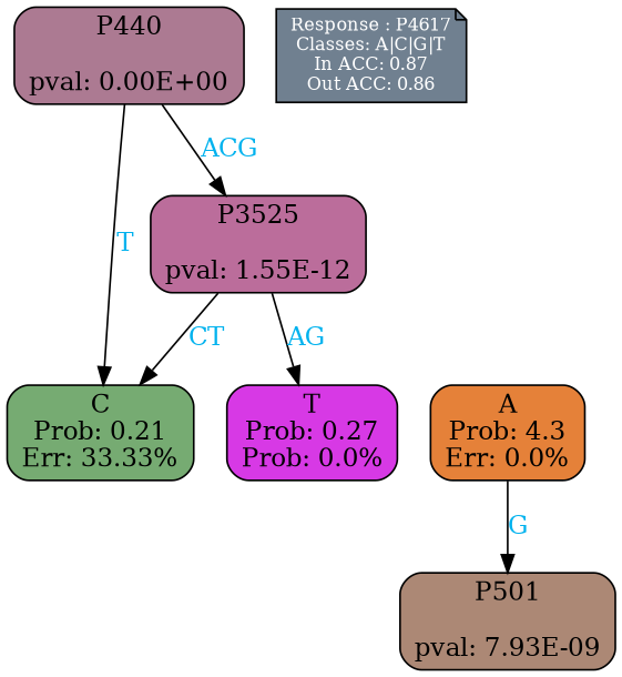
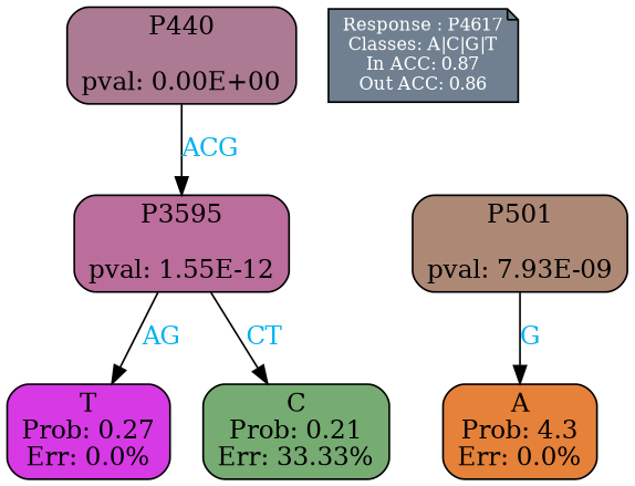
  digraph {
    fontname="DejaVu Serif"
    ranksep=equally
    splines=polylines
    node [color=black fontname="DejaVu Serif" shape=box style="filled, rounded"]
    edge [fontcolor=deepskyblue2 fontname="DejaVu Serif"]
-   n1 [fillcolor="#d739e5" label="T\nProb: 0.27\nProb: 0.0%"]
+   n1 [fillcolor="#d739e5" label="T\nProb: 0.27\nErr: 0.0%"]
    n2 [fillcolor="#e58139" label="A\nProb: 4.3\nErr: 0.0%"]
    n3 [fillcolor="#76ab72" label="C\nProb: 0.21\nErr: 33.33%"]
    n4 [align=left fillcolor=slategray fontcolor=white fontsize=10 label="Response : P4617\nClasses: A|C|G|T\nIn ACC: 0.87\nOut ACC: 0.86\n" shape=note style=filled]
    n5 [fillcolor="#ac7a92" label="P440\n\npval: 0.00E+00"]
-   n6 [fillcolor="#bb6d9b" label="P3525\n\npval: 1.55E-12"]
+   n6 [fillcolor="#bb6d9b" label="P3595\n\npval: 1.55E-12"]
    n7 [fillcolor="#ac8875" label="P501\n\npval: 7.93E-09"]
    subgraph sub_1 {
      rank=same
      n1
      n2
      n3
    }
    subgraph sub_2 {
      rank=same
      n4
      n5
    }
-   n5 -> n3 [label=T]
    n5 -> n6 [label=ACG]
    n6 -> n1 [label=AG]
    n6 -> n3 [label=CT]
-   n2 -> n7 [label=G]
+   n7 -> n2 [label=G]
  }
